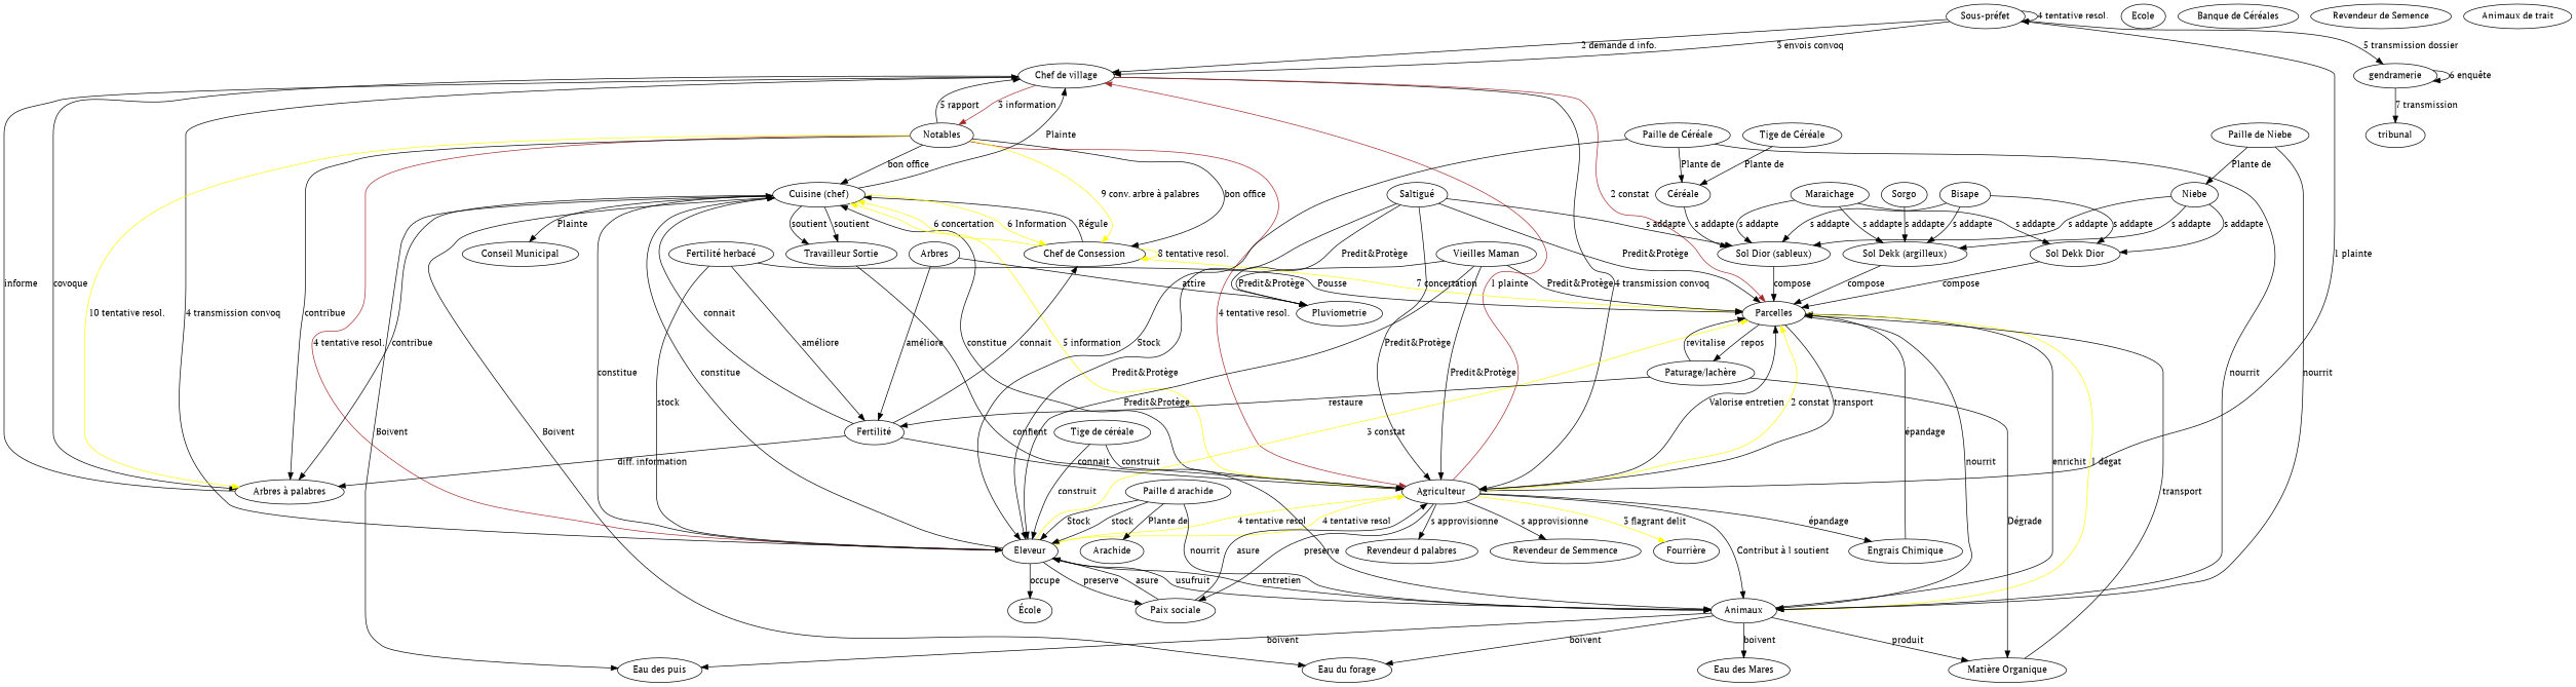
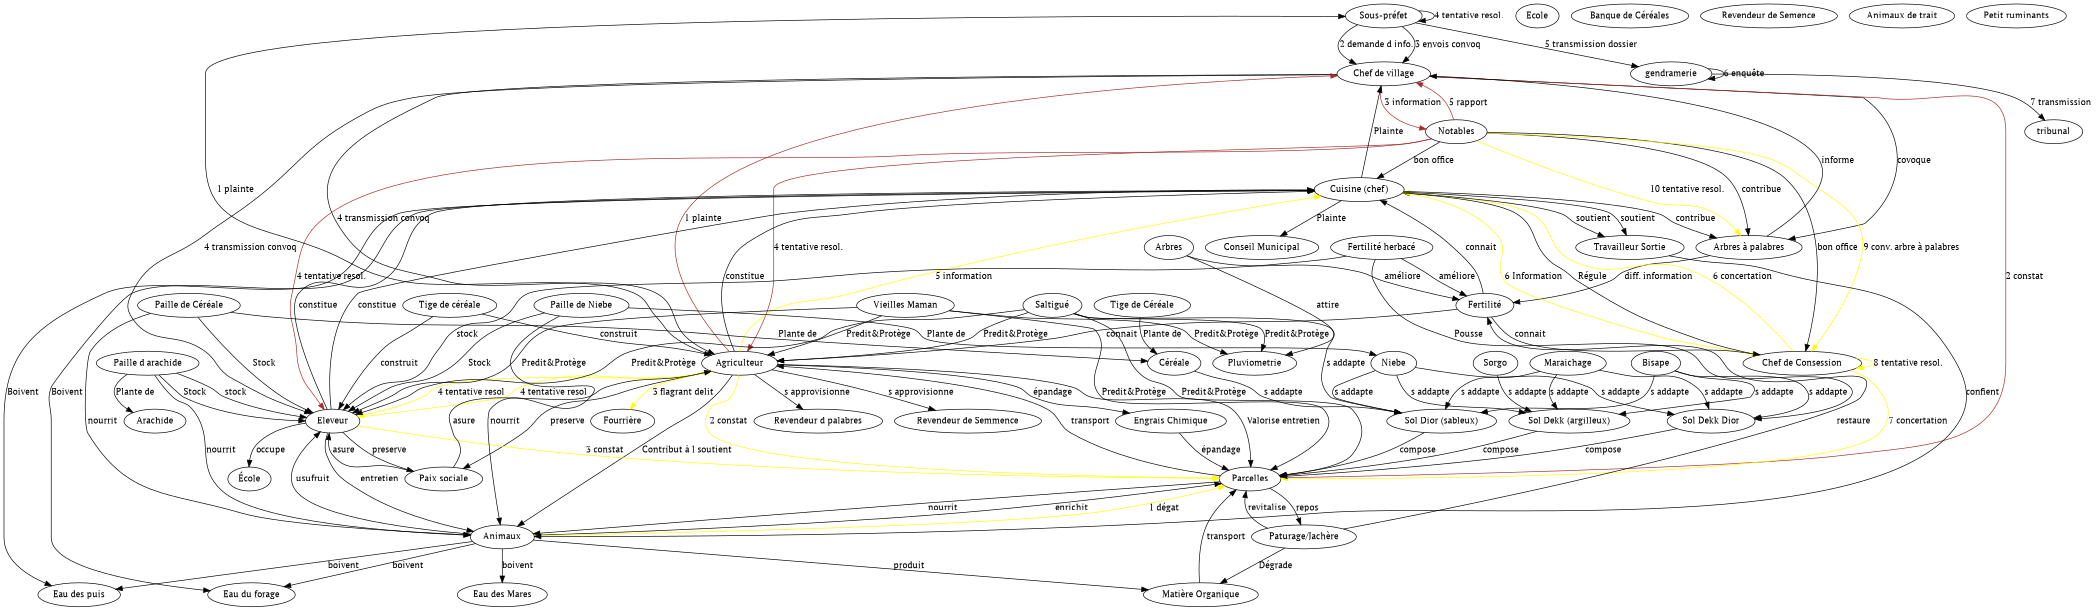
  digraph {
    fontname="PT Serif"
    node [fontname="PT Serif"]
    edge [fontname="PT Serif"]
    "Sous-préfet"
    "Chef de village"
    gendramerie
    Notables
    Agriculteur
    Eleveur
    "Arbres à palabres"
    Parcelles
    tribunal
    "Chef de Consession"
    "Cuisine (chef)"
    Animaux
    n13 [label="Revendeur d palabres"]
    "Paix sociale"
    "Engrais Chimique"
    "Revendeur de Semmence"
    "Fourrière"
    "École"
    "Paturage/Jachère"
    "Conseil Municipal"
    "Travailleur Sortie"
    "Eau du forage"
    "Eau des puis"
    "Matière Organique"
    "Eau des Mares"
    Ecole
    "Banque de Céréales"
    "Revendeur de Semence"
    "Vieilles Maman"
    Pluviometrie
    "Saltigué"
    "Sol Dior (sableux)"
    "Animaux de trait"
+   "Petit ruminants"
    "Paille d arachide"
    Arachide
    "Céréale"
    "Paille de Céréale"
    "Tige de céréale"
    Bisape
    "Sol Dekk (argilleux)"
    "Sol Dekk Dior"
    Maraichage
    Niebe
    "Paille de Niebe"
    Sorgo
    "Fertilité"
    n48 [label="Fertilité herbacé"]
    Arbres
    "Tige de Céréale"
    "Sous-préfet" -> "Sous-préfet" [color=black label="4 tentative resol."]
    "Sous-préfet" -> "Chef de village" [color=black label="2 demande d info."]
    "Sous-préfet" -> "Chef de village" [color=black label="3 envois convoq"]
    "Sous-préfet" -> gendramerie [color=black label="5 transmission dossier"]
    "Chef de village" -> Notables [color=brown label="3 information"]
    "Chef de village" -> Agriculteur [color=black label="4 transmission convoq"]
    "Chef de village" -> Eleveur [color=black label="4 transmission convoq"]
    "Chef de village" -> "Arbres à palabres" [label=covoque]
    "Chef de village" -> Parcelles [color=brown label="2 constat"]
    gendramerie -> gendramerie [color=black label="6 enquête"]
    gendramerie -> tribunal [color=black label="7 transmission"]
-   Notables -> "Chef de village" [color=black label="5 rapport"]
+   Notables -> "Chef de village" [color=brown label="5 rapport"]
    Notables -> Agriculteur [color=brown label="4 tentative resol."]
    Notables -> Eleveur [color=brown label="4 tentative resol."]
    Notables -> "Arbres à palabres" [label=contribue]
    Notables -> "Arbres à palabres" [color=Yellow label="10 tentative resol."]
    Notables -> "Chef de Consession" [label="bon office"]
    Notables -> "Chef de Consession" [color=Yellow label="9 conv. arbre à palabres"]
    Notables -> "Cuisine (chef)" [label="bon office"]
    Agriculteur -> "Sous-préfet" [color=black label="1 plainte"]
    Agriculteur -> "Chef de village" [color=brown label="1 plainte"]
    Agriculteur -> Eleveur [color=Yellow label="4 tentative resol"]
    Agriculteur -> Parcelles [label="Valorise entretien"]
    Agriculteur -> Parcelles [color=Yellow label="2 constat"]
    Agriculteur -> "Cuisine (chef)" [label=constitue]
    Agriculteur -> "Cuisine (chef)" [color=Yellow label="5 information"]
    Agriculteur -> Animaux [label="Contribut à l soutient"]
    Agriculteur -> n13 [label="s approvisionne"]
    Agriculteur -> "Paix sociale" [label=preserve]
    Agriculteur -> "Engrais Chimique" [label="épandage"]
    Agriculteur -> "Revendeur de Semmence" [label="s approvisionne"]
    Agriculteur -> "Fourrière" [color=Yellow label="3 flagrant delit"]
    Eleveur -> Agriculteur [color=Yellow label="4 tentative resol"]
    Eleveur -> Parcelles [color=Yellow label="3 constat"]
    Eleveur -> "Cuisine (chef)" [label=constitue]
    Eleveur -> "Cuisine (chef)" [label=constitue]
    Eleveur -> Animaux [label=entretien]
    Eleveur -> "Paix sociale" [label=preserve]
    Eleveur -> "École" [label=occupe]
    "Arbres à palabres" -> "Chef de village" [label=informe]
    Parcelles -> Agriculteur [label=transport]
    Parcelles -> Animaux [label=nourrit]
    Parcelles -> "Paturage/Jachère" [label=repos]
    "Chef de Consession" -> Parcelles [color=Yellow label="7 concertation"]
    "Chef de Consession" -> "Chef de Consession" [color=Yellow label="8 tentative resol."]
    "Chef de Consession" -> "Cuisine (chef)" [label="Régule"]
    "Chef de Consession" -> "Cuisine (chef)" [color=Yellow label="6 concertation"]
    "Cuisine (chef)" -> "Chef de village" [label=Plainte]
    "Cuisine (chef)" -> "Arbres à palabres" [label=contribue]
    "Cuisine (chef)" -> "Chef de Consession" [color=Yellow label="6 Information"]
    "Cuisine (chef)" -> "Conseil Municipal" [label=Plainte]
    "Cuisine (chef)" -> "Travailleur Sortie" [label=soutient]
    "Cuisine (chef)" -> "Travailleur Sortie" [label=soutient]
    "Cuisine (chef)" -> "Eau du forage" [label=Boivent]
    "Cuisine (chef)" -> "Eau des puis" [label=Boivent]
    Animaux -> Eleveur [label=usufruit]
    Animaux -> Parcelles [label=enrichit]
    Animaux -> Parcelles [color=Yellow label="1 dégat"]
    Animaux -> "Eau du forage" [label=boivent]
    Animaux -> "Eau des puis" [label=boivent]
    Animaux -> "Matière Organique" [label=produit]
    Animaux -> "Eau des Mares" [label=boivent]
    "Paix sociale" -> Agriculteur [label=asure]
    "Paix sociale" -> Eleveur [label=asure]
    "Engrais Chimique" -> Parcelles [label="épandage"]
    "Paturage/Jachère" -> Parcelles [label=revitalise]
    "Paturage/Jachère" -> "Matière Organique" [label="Dégrade"]
    "Paturage/Jachère" -> "Fertilité" [label=restaure]
    "Travailleur Sortie" -> Animaux [label=confient]
    "Matière Organique" -> Parcelles [label=transport]
    "Vieilles Maman" -> Agriculteur [label="Predit&Protège"]
    "Vieilles Maman" -> Eleveur [label="Predit&Protège"]
    "Vieilles Maman" -> Parcelles [label="Predit&Protège"]
    "Vieilles Maman" -> Pluviometrie [label="Predit&Protège"]
    "Saltigué" -> Agriculteur [label="Predit&Protège"]
    "Saltigué" -> Eleveur [label="Predit&Protège"]
    "Saltigué" -> Parcelles [label="Predit&Protège"]
    "Saltigué" -> Pluviometrie [label="Predit&Protège"]
    "Saltigué" -> "Sol Dior (sableux)" [label="s addapte"]
    "Sol Dior (sableux)" -> Parcelles [label=compose]
    "Paille d arachide" -> Eleveur [label=stock]
    "Paille d arachide" -> Eleveur [label=Stock]
    "Paille d arachide" -> Animaux [label=nourrit]
    "Paille d arachide" -> Arachide [label="Plante de"]
    "Céréale" -> "Sol Dior (sableux)" [label="s addapte"]
    "Paille de Céréale" -> Eleveur [label=Stock]
    "Paille de Céréale" -> Animaux [label=nourrit]
    "Paille de Céréale" -> "Céréale" [label="Plante de"]
    "Tige de céréale" -> Agriculteur [label=construit]
    "Tige de céréale" -> Eleveur [label=construit]
    Bisape -> "Sol Dior (sableux)" [label="s addapte"]
    Bisape -> "Sol Dekk (argilleux)" [label="s addapte"]
    Bisape -> "Sol Dekk Dior" [label="s addapte"]
    "Sol Dekk (argilleux)" -> Parcelles [label=compose]
    "Sol Dekk Dior" -> Parcelles [label=compose]
    Maraichage -> "Sol Dior (sableux)" [label="s addapte"]
    Maraichage -> "Sol Dekk (argilleux)" [label="s addapte"]
    Maraichage -> "Sol Dekk Dior" [label="s addapte"]
    Niebe -> "Sol Dior (sableux)" [label="s addapte"]
    Niebe -> "Sol Dekk (argilleux)" [label="s addapte"]
    Niebe -> "Sol Dekk Dior" [label="s addapte"]
+   "Paille de Niebe" -> Eleveur [label=Stock]
    "Paille de Niebe" -> Animaux [label=nourrit]
    "Paille de Niebe" -> Niebe [label="Plante de"]
    Sorgo -> "Sol Dekk (argilleux)" [label="s addapte"]
    "Fertilité" -> Agriculteur [label=connait]
-   "Fertilité" -> "Arbres à palabres" [label="diff. information"]
+   "Arbres à palabres" -> "Fertilité" [label="diff. information"]
    "Fertilité" -> "Chef de Consession" [label=connait]
    "Fertilité" -> "Cuisine (chef)" [label=connait]
    n48 -> Eleveur [label=stock]
-   n48 -> Parcelles [label=Pousse]
+   n48 -> "Sol Dekk Dior" [label=Pousse]
    n48 -> "Fertilité" [label="améliore"]
    Arbres -> Pluviometrie [label=attire]
    Arbres -> "Fertilité" [label="améliore"]
    "Tige de Céréale" -> "Céréale" [label="Plante de"]
  }
